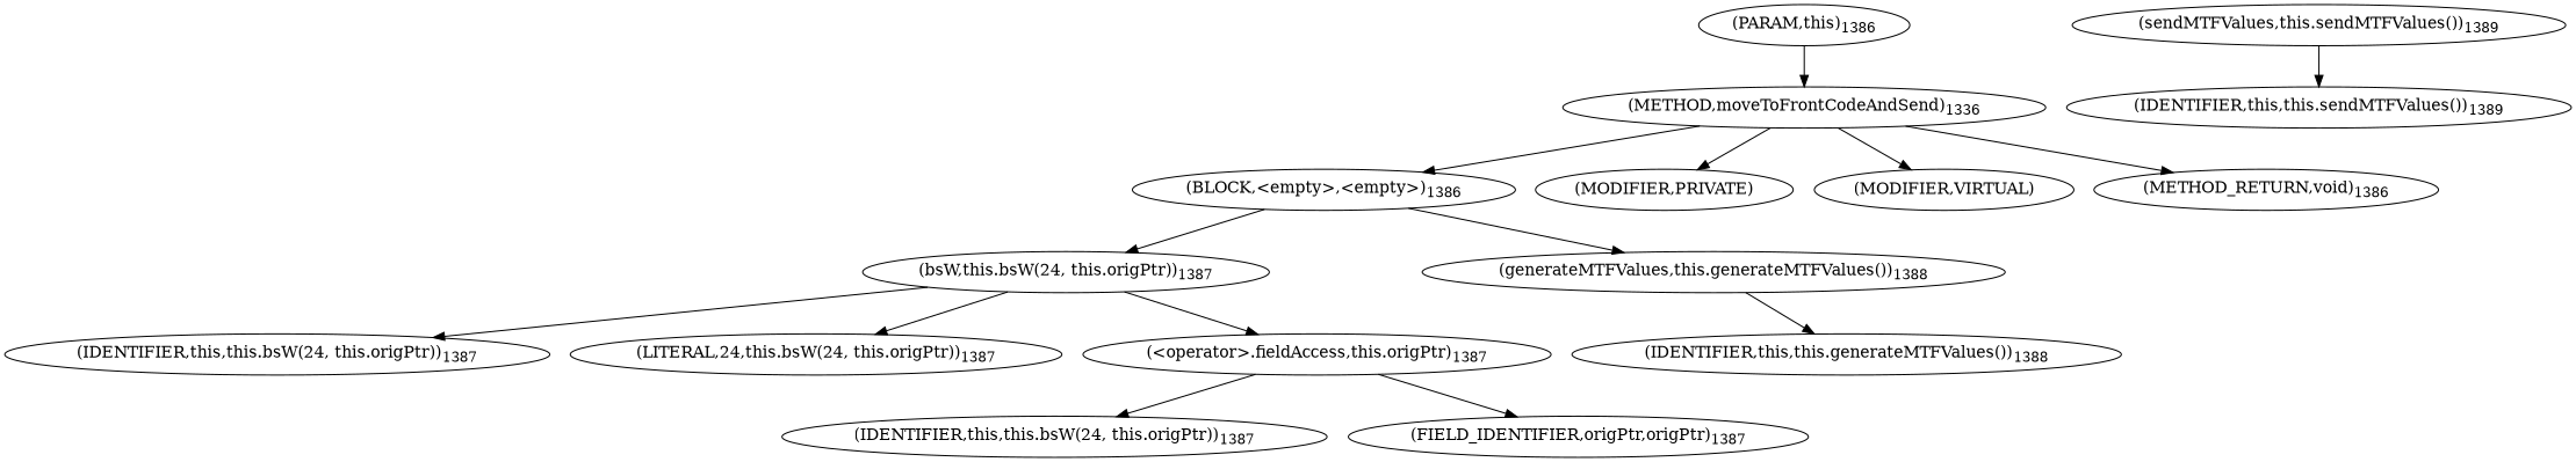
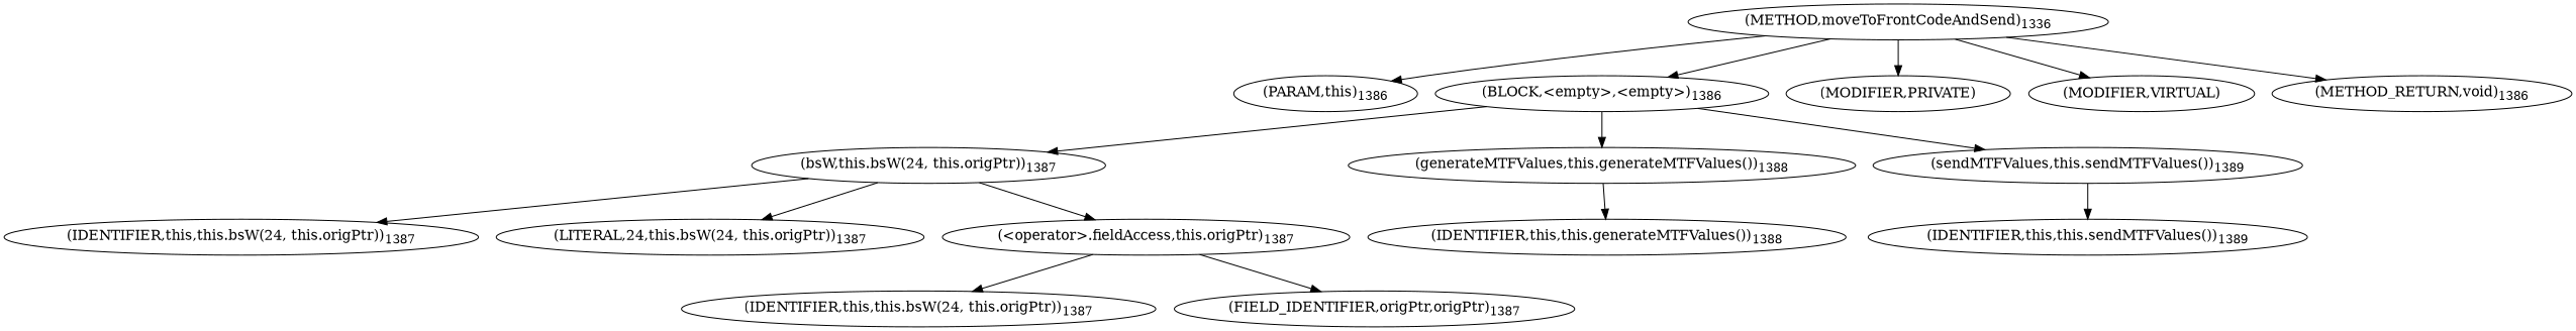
  digraph {
    n1 [label=<(METHOD,moveToFrontCodeAndSend)<SUB>1336</SUB>>]
    n2 [label=<(PARAM,this)<SUB>1386</SUB>>]
    n3 [label=<(BLOCK,&lt;empty&gt;,&lt;empty&gt;)<SUB>1386</SUB>>]
    n4 [label=<(MODIFIER,PRIVATE)>]
    n5 [label=<(MODIFIER,VIRTUAL)>]
    n6 [label=<(METHOD_RETURN,void)<SUB>1386</SUB>>]
    n7 [label=<(bsW,this.bsW(24, this.origPtr))<SUB>1387</SUB>>]
    n8 [label=<(generateMTFValues,this.generateMTFValues())<SUB>1388</SUB>>]
    n9 [label=<(sendMTFValues,this.sendMTFValues())<SUB>1389</SUB>>]
    n10 [label=<(IDENTIFIER,this,this.bsW(24, this.origPtr))<SUB>1387</SUB>>]
    n11 [label=<(LITERAL,24,this.bsW(24, this.origPtr))<SUB>1387</SUB>>]
    n12 [label=<(&lt;operator&gt;.fieldAccess,this.origPtr)<SUB>1387</SUB>>]
    n13 [label=<(IDENTIFIER,this,this.generateMTFValues())<SUB>1388</SUB>>]
    n14 [label=<(IDENTIFIER,this,this.sendMTFValues())<SUB>1389</SUB>>]
    n15 [label=<(IDENTIFIER,this,this.bsW(24, this.origPtr))<SUB>1387</SUB>>]
    n16 [label=<(FIELD_IDENTIFIER,origPtr,origPtr)<SUB>1387</SUB>>]
-   n2 -> n1
+   n1 -> n2
    n1 -> n3
    n1 -> n4
    n1 -> n5
    n1 -> n6
    n3 -> n7
    n3 -> n8
+   n3 -> n9
    n7 -> n10
    n7 -> n11
    n7 -> n12
    n8 -> n13
    n9 -> n14
    n12 -> n15
    n12 -> n16
  }
